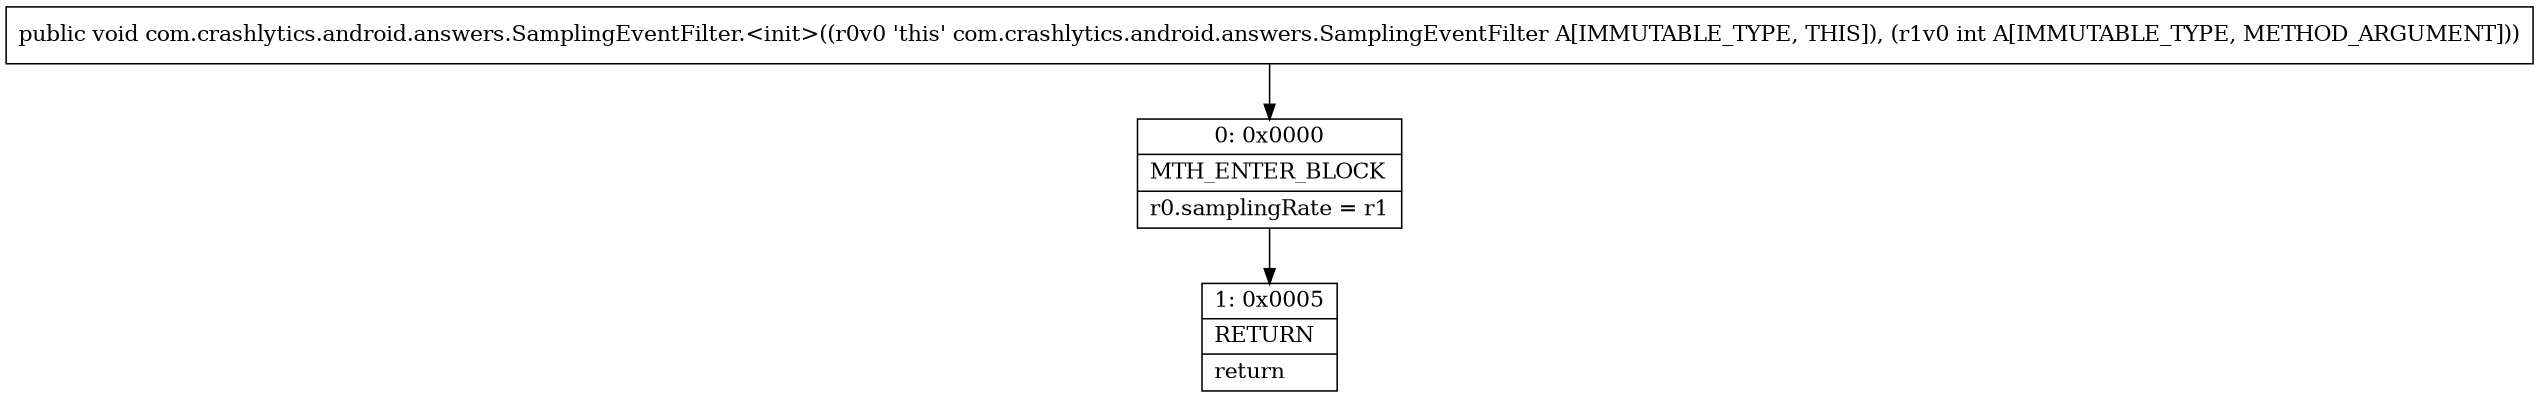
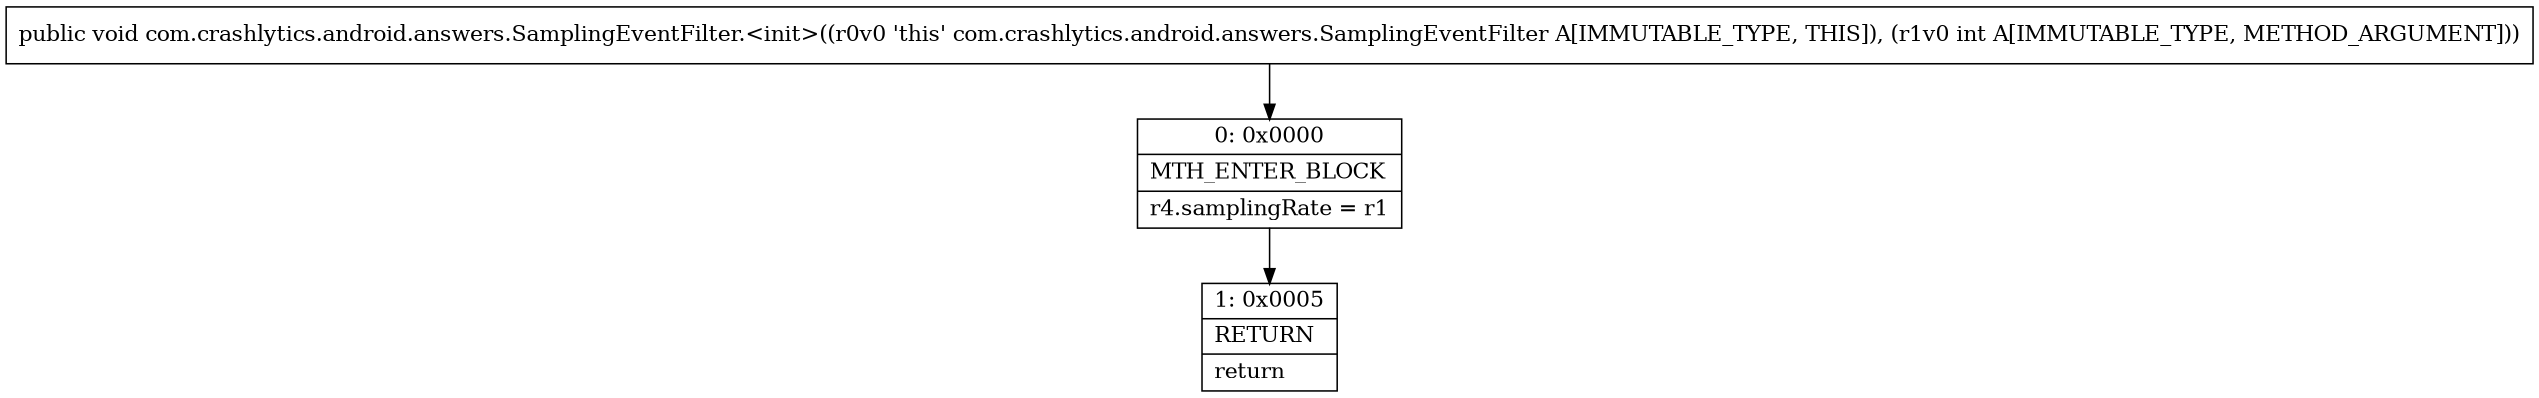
  digraph {
    node [shape=record]
-   n1 [label="{0\:\ 0x0000|MTH_ENTER_BLOCK\l|r0.samplingRate = r1\l}"]
+   n1 [label="{0\:\ 0x0000|MTH_ENTER_BLOCK\l|r4.samplingRate = r1\l}"]
    n2 [label="{1\:\ 0x0005|RETURN\l|return\l}"]
    n3 [label="{public void com.crashlytics.android.answers.SamplingEventFilter.\<init\>((r0v0 'this' com.crashlytics.android.answers.SamplingEventFilter A[IMMUTABLE_TYPE, THIS]), (r1v0 int A[IMMUTABLE_TYPE, METHOD_ARGUMENT])) }"]
    n1 -> n2
    n3 -> n1
  }
